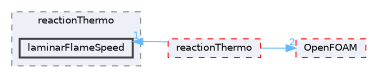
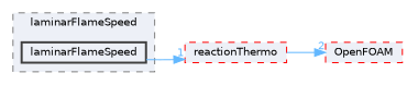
  digraph {
    compound=true
    rankdir=LR
    node [color=red fillcolor="#edf0f7" fontname=Helvetica fontsize=10 shape=box style="filled,dashed"]
    edge [color=steelblue1 fontcolor=steelblue1 fontname=Helvetica fontsize=10 labeldistance=1.5 labelfontname=Helvetica labelfontsize=10]
    n1 [color=grey25 height=0.2 label=laminarFlameSpeed style="filled,bold" width=0.4]
    n2 [height=0.2 label=reactionThermo width=0.4]
    n3 [height=0.2 label=OpenFOAM width=0.4]
    subgraph cluster_1 {
      bgcolor="#edf0f7"
      fontname=Helvetica
      fontsize=10
-     label=reactionThermo
+     label=laminarFlameSpeed
      pencolor=grey50
      style="filled,dashed"
      n1
    }
-   n2 -> n1 [headlabel=1]
+   n1 -> n2 [headlabel=1]
    n2 -> n3 [headlabel=2]
  }
